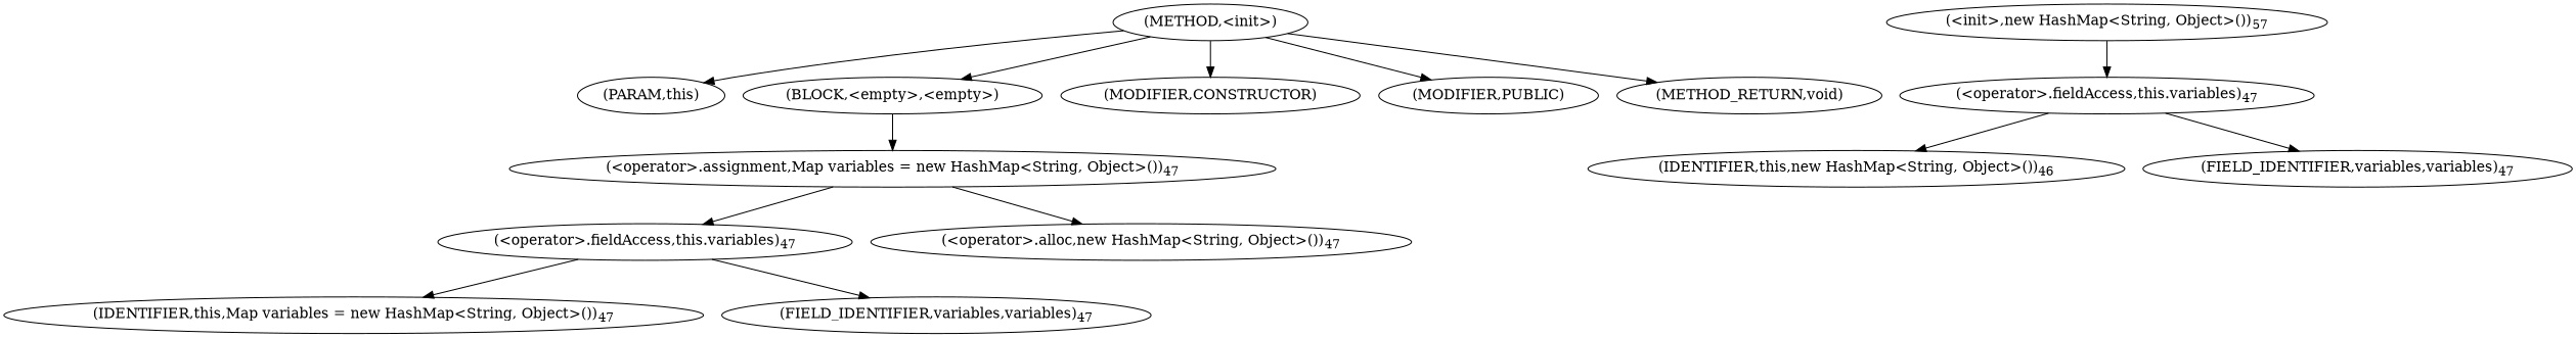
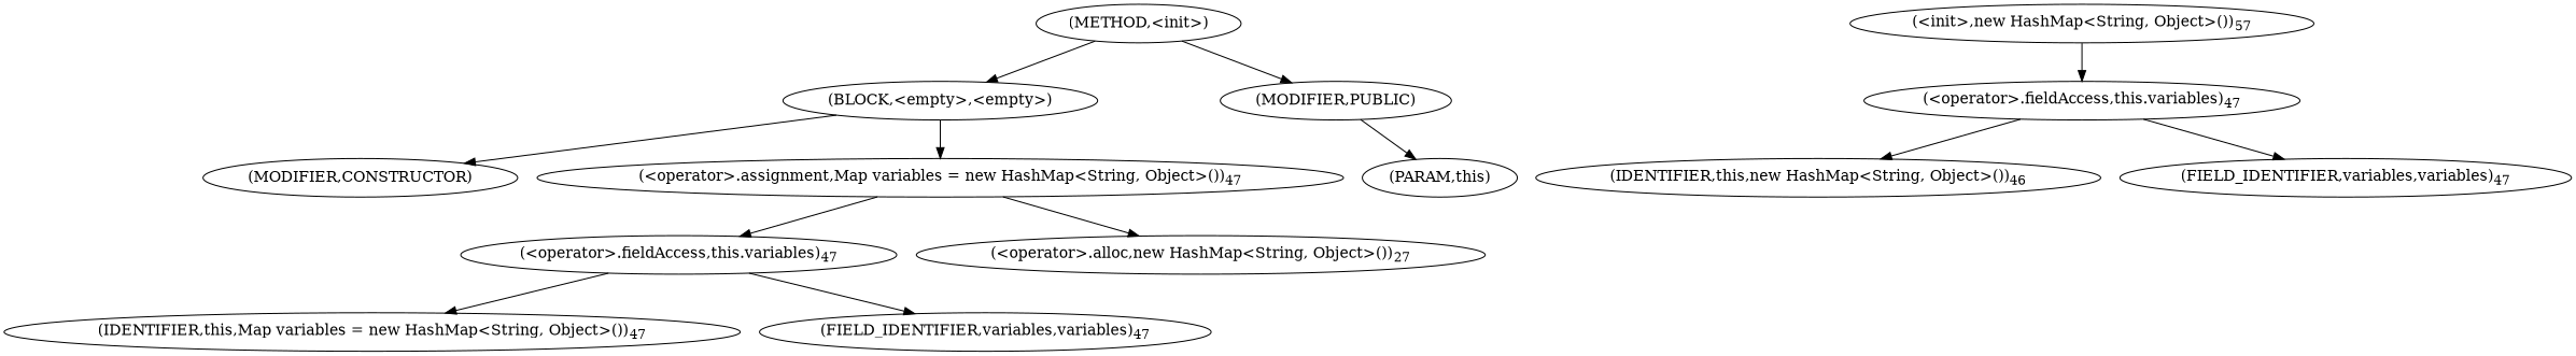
  digraph {
    n1 [label=<(METHOD,&lt;init&gt;)>]
    n2 [label=<(PARAM,this)>]
    n3 [label=<(BLOCK,&lt;empty&gt;,&lt;empty&gt;)>]
    n4 [label=<(MODIFIER,CONSTRUCTOR)>]
    n5 [label=<(MODIFIER,PUBLIC)>]
-   n6 [label=<(METHOD_RETURN,void)>]
    n7 [label=<(&lt;operator&gt;.assignment,Map variables = new HashMap&lt;String, Object&gt;())<SUB>47</SUB>>]
    n8 [label=<(&lt;operator&gt;.fieldAccess,this.variables)<SUB>47</SUB>>]
-   n9 [label=<(&lt;operator&gt;.alloc,new HashMap&lt;String, Object&gt;())<SUB>47</SUB>>]
+   n9 [label=<(&lt;operator&gt;.alloc,new HashMap&lt;String, Object&gt;())<SUB>27</SUB>>]
    n10 [label=<(&lt;init&gt;,new HashMap&lt;String, Object&gt;())<SUB>57</SUB>>]
    n11 [label=<(&lt;operator&gt;.fieldAccess,this.variables)<SUB>47</SUB>>]
    n12 [label=<(IDENTIFIER,this,Map variables = new HashMap&lt;String, Object&gt;())<SUB>47</SUB>>]
    n13 [label=<(FIELD_IDENTIFIER,variables,variables)<SUB>47</SUB>>]
    n14 [label=<(IDENTIFIER,this,new HashMap&lt;String, Object&gt;())<SUB>46</SUB>>]
    n15 [label=<(FIELD_IDENTIFIER,variables,variables)<SUB>47</SUB>>]
-   n1 -> n2
+   n5 -> n2
    n1 -> n3
-   n1 -> n4
+   n3 -> n4
    n1 -> n5
-   n1 -> n6
    n3 -> n7
    n7 -> n8
    n7 -> n9
    n8 -> n12
    n8 -> n13
    n10 -> n11
    n11 -> n14
    n11 -> n15
  }
